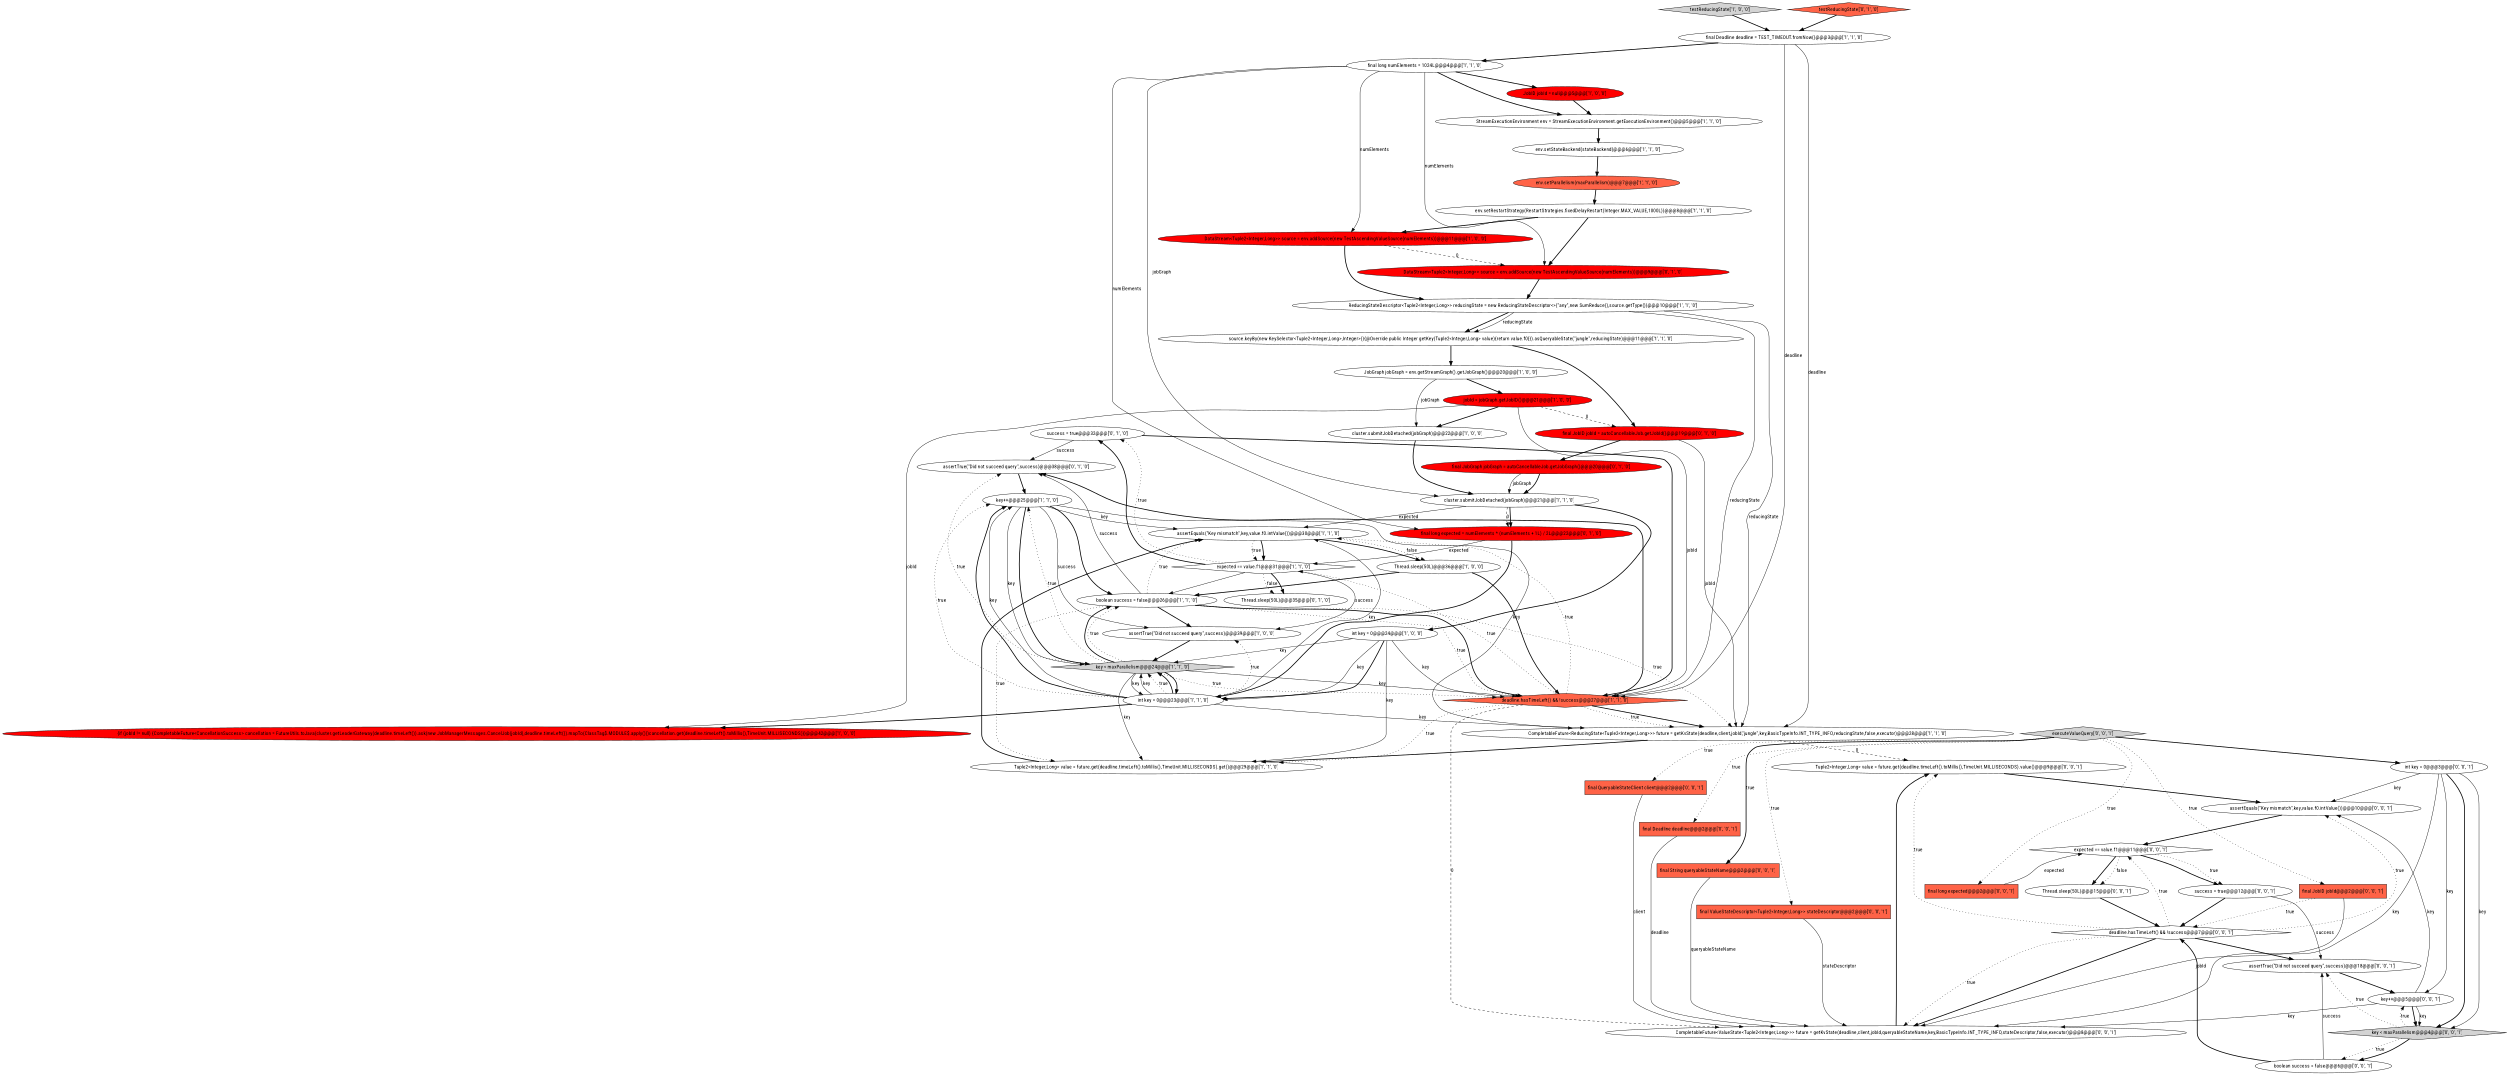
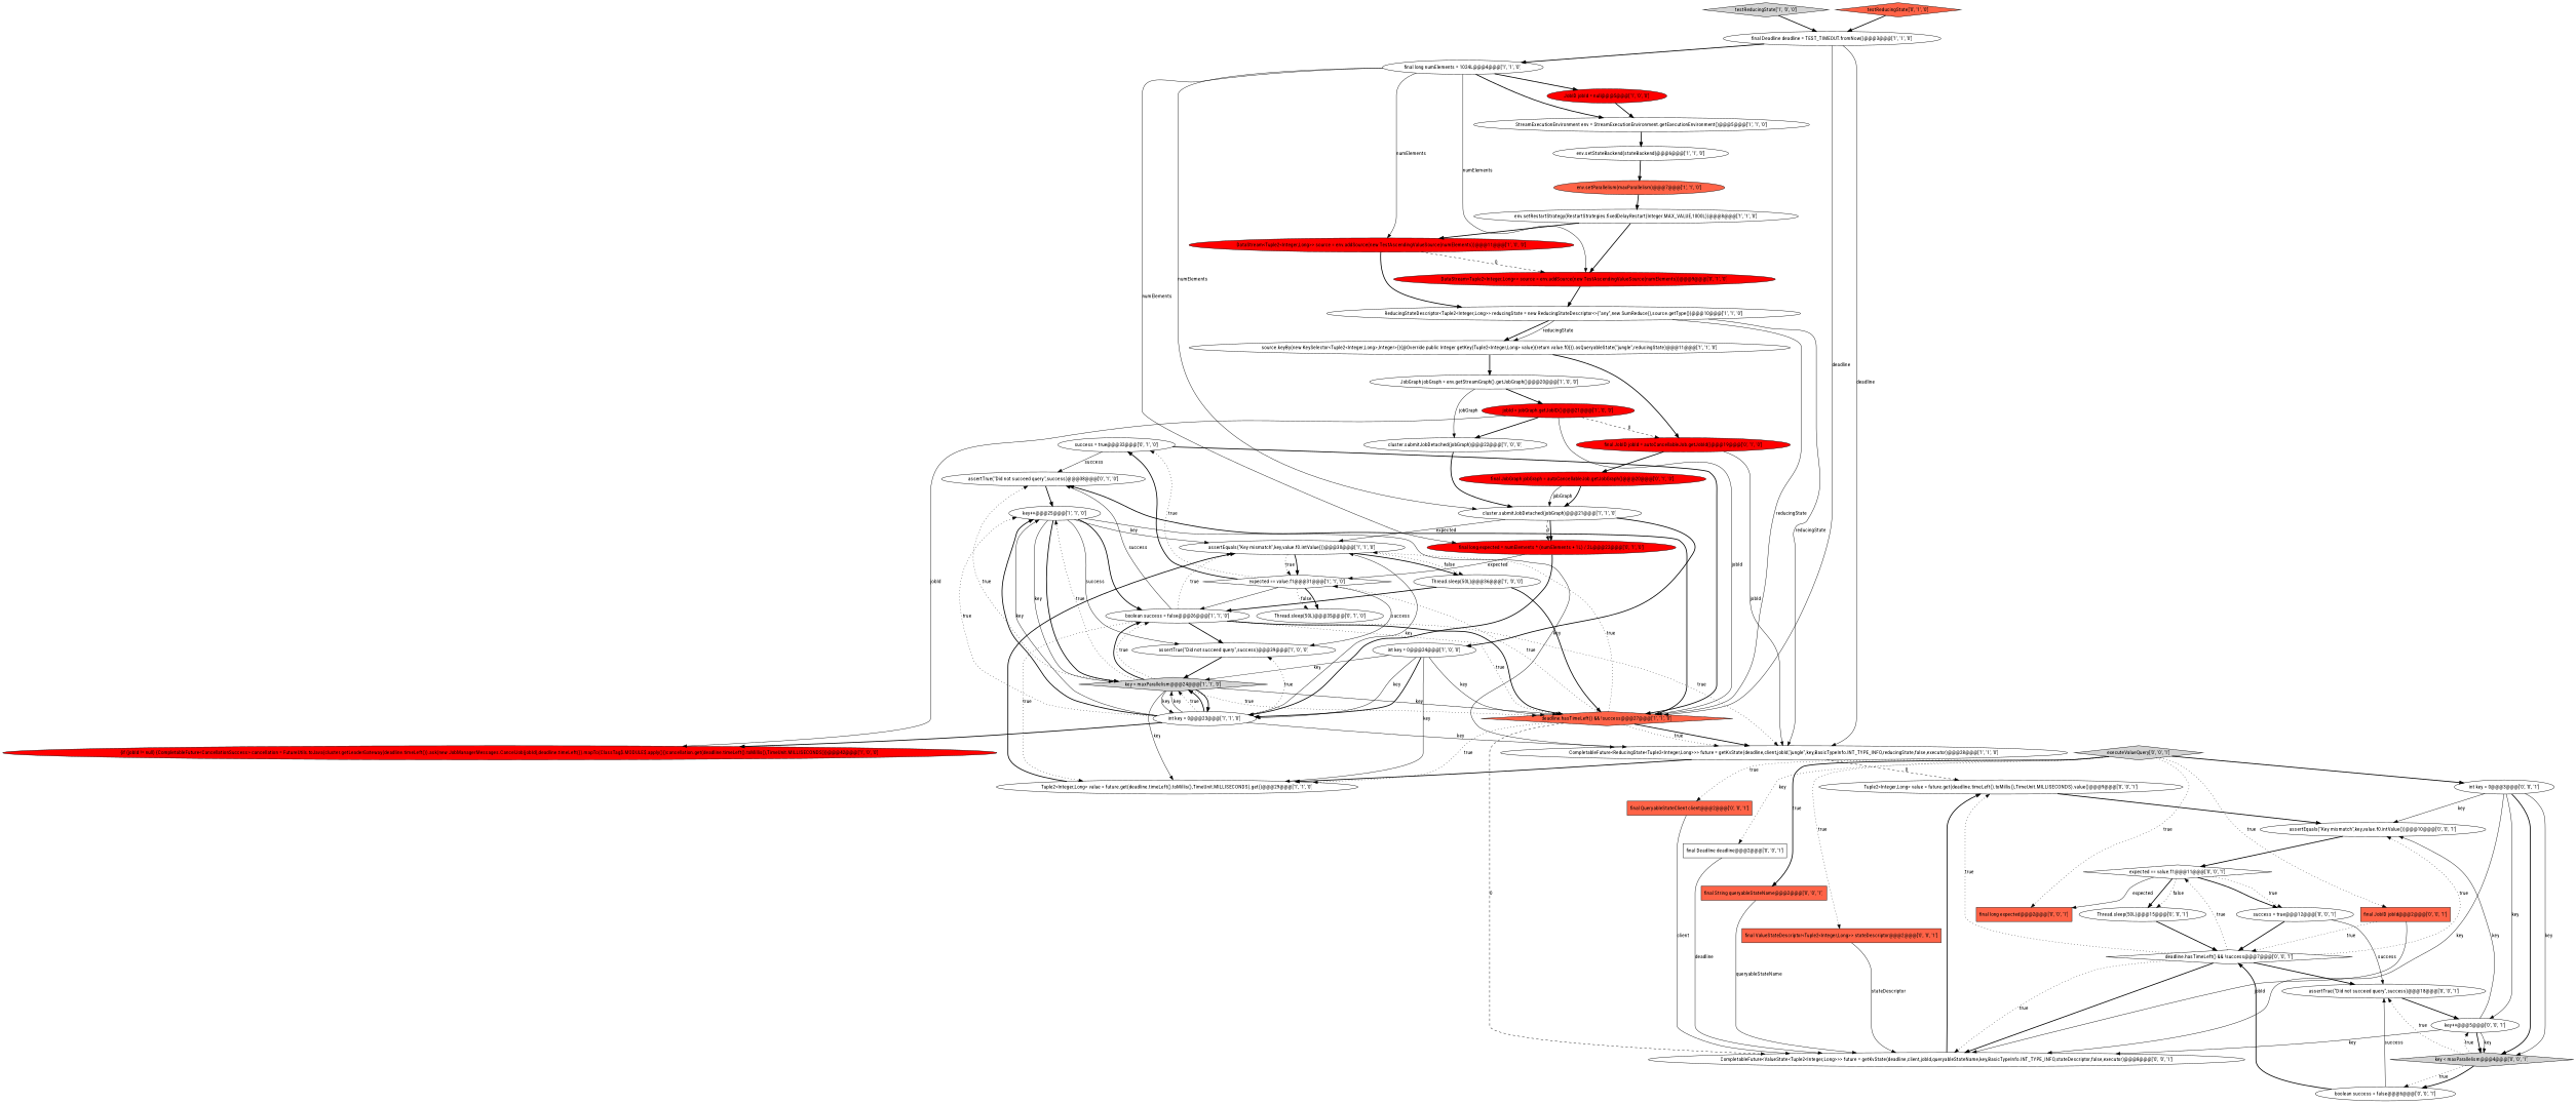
  digraph {
    fontname="Roboto Condensed"
    node [fillcolor=white fontname="Roboto Condensed" shape=ellipse style=filled]
    edge [fontname="Roboto Condensed" style=bold]
    n1 [label="success = true@@@32@@@['0', '1', '0']"]
    n2 [label="assertTrue(\"Did not succeed query\",success)@@@38@@@['0', '1', '0']"]
    n3 [fillcolor=tomato label="deadline.hasTimeLeft() && !success@@@27@@@['1', '1', '0']" shape=diamond]
    n4 [label="key++@@@25@@@['1', '1', '0']"]
    n5 [label="CompletableFuture<ValueState<Tuple2<Integer,Long>>> future = getKvState(deadline,client,jobId,queryableStateName,key,BasicTypeInfo.INT_TYPE_INFO,stateDescriptor,false,executor)@@@8@@@['0', '0', '1']"]
    n6 [label="assertEquals(\"Key mismatch\",key,value.f0.intValue())@@@30@@@['1', '1', '0']"]
    n7 [label="CompletableFuture<ReducingState<Tuple2<Integer,Long>>> future = getKvState(deadline,client,jobId,\"jungle\",key,BasicTypeInfo.INT_TYPE_INFO,reducingState,false,executor)@@@28@@@['1', '1', '0']"]
    n8 [label="expected == value.f1@@@31@@@['1', '1', '0']" shape=diamond]
    n9 [label="Tuple2<Integer,Long> value = future.get(deadline.timeLeft().toMillis(),TimeUnit.MILLISECONDS).get()@@@29@@@['1', '1', '0']"]
    n10 [fillcolor=tomato label="final QueryableStateClient client@@@2@@@['0', '0', '1']" shape=box]
    n11 [label="Tuple2<Integer,Long> value = future.get(deadline.timeLeft().toMillis(),TimeUnit.MILLISECONDS).value()@@@9@@@['0', '0', '1']"]
    n12 [fillcolor=red label="DataStream<Tuple2<Integer,Long>> source = env.addSource(new TestAscendingValueSource(numElements))@@@9@@@['0', '1', '0']"]
    n13 [label="ReducingStateDescriptor<Tuple2<Integer,Long>> reducingState = new ReducingStateDescriptor<>(\"any\",new SumReduce(),source.getType())@@@10@@@['1', '1', '0']"]
    n14 [label="source.keyBy(new KeySelector<Tuple2<Integer,Long>,Integer>(){@Override public Integer getKey(Tuple2<Integer,Long> value){return value.f0}}).asQueryableState(\"jungle\",reducingState)@@@11@@@['1', '1', '0']"]
    n15 [label="assertEquals(\"Key mismatch\",key,value.f0.intValue())@@@10@@@['0', '0', '1']"]
    n16 [label="expected == value.f1@@@11@@@['0', '0', '1']" shape=diamond]
    n17 [fillcolor=lightgray label="key < maxParallelism@@@4@@@['0', '0', '1']" shape=diamond]
    n18 [label="key++@@@5@@@['0', '0', '1']"]
    n19 [label="assertTrue(\"Did not succeed query\",success)@@@18@@@['0', '0', '1']"]
    n20 [label="boolean success = false@@@6@@@['0', '0', '1']"]
    n21 [label="deadline.hasTimeLeft() && !success@@@7@@@['0', '0', '1']" shape=diamond]
    n22 [label="cluster.submitJobDetached(jobGraph)@@@21@@@['1', '1', '0']"]
    n23 [fillcolor=red label="final long expected = numElements * (numElements + 1L) / 2L@@@22@@@['0', '1', '0']"]
    n24 [label="int key = 0@@@24@@@['1', '0', '0']"]
    n25 [label="Thread.sleep(50L)@@@36@@@['1', '0', '0']"]
    n26 [label="int key = 0@@@23@@@['1', '1', '0']"]
    n27 [fillcolor=lightgray label="key < maxParallelism@@@24@@@['1', '1', '0']" shape=diamond]
    n28 [label="JobGraph jobGraph = env.getStreamGraph().getJobGraph()@@@20@@@['1', '0', '0']"]
    n29 [fillcolor=red label="final JobID jobId = autoCancellableJob.getJobId()@@@19@@@['0', '1', '0']"]
    n30 [label="boolean success = false@@@26@@@['1', '1', '0']"]
    n31 [label="assertTrue(\"Did not succeed query\",success)@@@39@@@['1', '0', '0']"]
    n32 [label="Thread.sleep(50L)@@@35@@@['0', '1', '0']"]
    n33 [fillcolor=red label="{if (jobId != null) {CompletableFuture<CancellationSuccess> cancellation = FutureUtils.toJava(cluster.getLeaderGateway(deadline.timeLeft()).ask(new JobManagerMessages.CancelJob(jobId),deadline.timeLeft()).mapTo(ClassTag$.MODULE$.apply()))cancellation.get(deadline.timeLeft().toMillis(),TimeUnit.MILLISECONDS)}}@@@42@@@['1', '0', '0']"]
    n34 [label="cluster.submitJobDetached(jobGraph)@@@22@@@['1', '0', '0']"]
    n35 [label="StreamExecutionEnvironment env = StreamExecutionEnvironment.getExecutionEnvironment()@@@5@@@['1', '1', '0']"]
    n36 [label="env.setStateBackend(stateBackend)@@@6@@@['1', '1', '0']"]
    n37 [fillcolor=tomato label="env.setParallelism(maxParallelism)@@@7@@@['1', '1', '0']"]
    n38 [fillcolor=red label="jobId = jobGraph.getJobID()@@@21@@@['1', '0', '0']"]
    n39 [label="env.setRestartStrategy(RestartStrategies.fixedDelayRestart(Integer.MAX_VALUE,1000L))@@@8@@@['1', '1', '0']"]
    n40 [fillcolor=red label="DataStream<Tuple2<Integer,Long>> source = env.addSource(new TestAscendingValueSource(numElements))@@@11@@@['1', '0', '0']"]
    n41 [fillcolor=tomato label="final long expected@@@2@@@['0', '0', '1']" shape=box]
    n42 [label="Thread.sleep(50L)@@@15@@@['0', '0', '1']"]
    n43 [label="success = true@@@12@@@['0', '0', '1']"]
    n44 [fillcolor=lightgray label="executeValueQuery['0', '0', '1']" shape=diamond]
    n45 [fillcolor=tomato label="final JobID jobId@@@2@@@['0', '0', '1']" shape=box]
-   n46 [fillcolor=tomato label="final Deadline deadline@@@2@@@['0', '0', '1']" shape=box]
+   n46 [label="final Deadline deadline@@@2@@@['0', '0', '1']" shape=box]
    n47 [label="int key = 0@@@3@@@['0', '0', '1']"]
    n48 [fillcolor=tomato label="final String queryableStateName@@@2@@@['0', '0', '1']" shape=box]
    n49 [fillcolor=tomato label="final ValueStateDescriptor<Tuple2<Integer,Long>> stateDescriptor@@@2@@@['0', '0', '1']" shape=box]
    n50 [fillcolor=red label="final JobGraph jobGraph = autoCancellableJob.getJobGraph()@@@20@@@['0', '1', '0']"]
    n51 [label="final long numElements = 1024L@@@4@@@['1', '1', '0']"]
    n52 [fillcolor=red label="JobID jobId = null@@@5@@@['1', '0', '0']"]
    n53 [label="final Deadline deadline = TEST_TIMEOUT.fromNow()@@@3@@@['1', '1', '0']"]
    n54 [fillcolor=lightgray label="testReducingState['1', '0', '0']" shape=diamond]
    n55 [fillcolor=tomato label="testReducingState['0', '1', '0']" shape=diamond]
    n1 -> n2 [label=success style=solid]
    n1 -> n3
    n2 -> n4
    n3 -> n2
    n3 -> n5 [label=0 style=dashed]
    n3 -> n6 [label=true style=dotted]
    n3 -> n7
    n3 -> n7 [label=true style=dotted]
    n3 -> n8 [label=true style=dotted]
    n3 -> n9 [label=true style=dotted]
    n4 -> n6 [label=key style=solid]
    n4 -> n7 [label=key style=solid]
    n4 -> n27 [label=key style=solid]
    n4 -> n27
    n4 -> n30
    n4 -> n31 [label=success style=solid]
    n5 -> n11
    n6 -> n8
    n6 -> n8 [label=true style=dotted]
    n6 -> n25
    n6 -> n25 [label=false style=dotted]
    n7 -> n9
    n7 -> n11 [label=0 style=dashed]
    n8 -> n1 [label=true style=dotted]
    n8 -> n1
    n8 -> n30 [style=solid]
    n8 -> n31 [label=success style=solid]
    n8 -> n32 [label=false style=dotted]
    n8 -> n32
    n9 -> n6
    n10 -> n5 [label=client style=solid]
    n11 -> n15
    n12 -> n13
    n13 -> n3 [label=reducingState style=solid]
    n13 -> n7 [label=reducingState style=solid]
    n13 -> n14
    n13 -> n14 [label=reducingState style=solid]
    n14 -> n28
    n14 -> n29
    n15 -> n16
    n16 -> n42
    n16 -> n42 [label=false style=dotted]
    n16 -> n43
    n16 -> n43 [label=true style=dotted]
    n17 -> n18 [label=true style=dotted]
    n17 -> n19 [label=true style=dotted]
    n17 -> n20 [label=true style=dotted]
    n17 -> n20
    n18 -> n5 [label=key style=solid]
    n18 -> n15 [label=key style=solid]
    n18 -> n17
    n18 -> n17 [label=key style=solid]
    n19 -> n18
    n20 -> n19 [label=success style=solid]
    n20 -> n21
    n21 -> n5 [label=true style=dotted]
    n21 -> n5
    n21 -> n11 [label=true style=dotted]
    n21 -> n15 [label=true style=dotted]
    n21 -> n16 [label=true style=dotted]
    n21 -> n19
    n22 -> n6 [label=expected style=solid]
    n22 -> n23 [label=0 style=dashed]
    n22 -> n23
    n22 -> n24
    n23 -> n8 [label=expected style=solid]
    n23 -> n26
    n24 -> n3 [label=key style=solid]
    n24 -> n9 [label=key style=solid]
    n24 -> n26
    n24 -> n26 [label=key style=solid]
    n24 -> n27 [label=key style=solid]
    n25 -> n3
    n25 -> n30
    n26 -> n4 [label=true style=dotted]
    n26 -> n4 [label=key style=solid]
    n26 -> n4
    n26 -> n6 [label=key style=solid]
    n26 -> n7 [label=key style=solid]
    n26 -> n27 [label=key style=solid]
    n26 -> n27 [label=true style=dotted]
    n26 -> n27
    n26 -> n31 [label=true style=dotted]
    n26 -> n33
    n27 -> n2 [label=true style=dotted]
    n27 -> n3 [label=true style=dotted]
    n27 -> n3 [label=key style=solid]
    n27 -> n4 [label=true style=dotted]
    n27 -> n9 [label=key style=solid]
    n27 -> n26 [label=key style=solid]
    n27 -> n26
    n27 -> n30 [label=true style=dotted]
    n27 -> n30
    n28 -> n34 [label=jobGraph style=solid]
    n28 -> n38
    n29 -> n7 [label=jobId style=solid]
    n29 -> n50
    n30 -> n2 [label=success style=solid]
    n30 -> n3
    n30 -> n3 [label=true style=dotted]
    n30 -> n6 [label=true style=dotted]
    n30 -> n7 [label=true style=dotted]
    n30 -> n9 [label=true style=dotted]
    n30 -> n31
    n31 -> n27
    n34 -> n22
    n35 -> n36
    n36 -> n37
    n37 -> n39
    n38 -> n3 [label=jobId style=solid]
    n38 -> n29 [label=0 style=dashed]
    n38 -> n33 [label=jobId style=solid]
    n38 -> n34
    n39 -> n12
    n39 -> n40
    n40 -> n12 [label=0 style=dashed]
    n40 -> n13
-   n41 -> n16 [label=expected style=solid]
+   n16 -> n41 [label=expected style=solid]
    n42 -> n21
    n43 -> n19 [label=success style=solid]
    n43 -> n21
    n44 -> n10 [label=true style=dotted]
    n44 -> n41 [label=true style=dotted]
    n44 -> n45 [label=true style=dotted]
-   n44 -> n46 [label=true style=dotted]
+   n44 -> n46 [label=key style=dotted]
    n44 -> n47
    n44 -> n48 [label=true]
    n44 -> n49 [label=true style=dotted]
    n45 -> n5 [label=jobId style=solid]
    n45 -> n21 [label=true style=dotted]
    n46 -> n5 [label=deadline style=solid]
    n47 -> n5 [label=key style=solid]
    n47 -> n15 [label=key style=solid]
    n47 -> n17 [label=key style=solid]
    n47 -> n17
    n47 -> n18 [label=key style=solid]
    n48 -> n5 [label=queryableStateName style=solid]
    n49 -> n5 [label=stateDescriptor style=solid]
    n50 -> n22
    n50 -> n22 [label=jobGraph style=solid]
    n51 -> n12 [label=numElements style=solid]
-   n51 -> n22 [label=jobGraph style=solid]
+   n51 -> n22 [label=numElements style=solid]
    n51 -> n23 [label=numElements style=solid]
    n51 -> n35
    n51 -> n40 [label=numElements style=solid]
    n51 -> n52
    n52 -> n35
    n53 -> n3 [label=deadline style=solid]
    n53 -> n7 [label=deadline style=solid]
    n53 -> n51
    n54 -> n53
    n55 -> n53
  }
